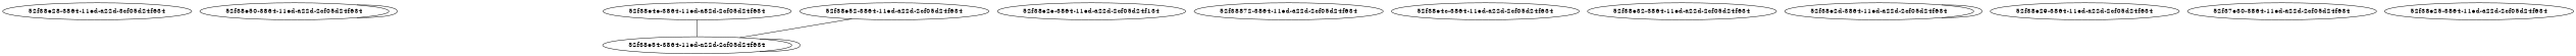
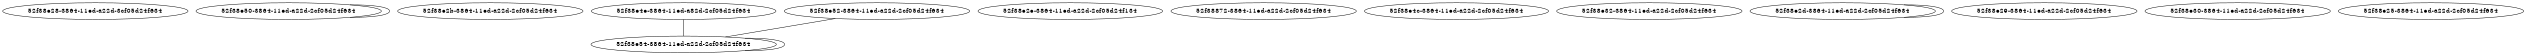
  strict graph {
    edge [weight=0]
    n1 [label="52f38e28-3864-11ed-a22d-3cf05d24f634"]
    "52f38e50-3864-11ed-a22d-2cf05d24f634"
+   "52f38e2b-3864-11ed-a22d-2cf05d24f634"
    n4 [label="52f38e4e-3864-11ed-a82d-2cf05d24f634"]
    "52f38e54-3864-11ed-a22d-2cf05d24f634"
    n6 [label="52f38e2e-3864-11ed-a22d-2cf05d24f134"]
    "52f38872-3864-11ed-a22d-2cf05d24f634"
    "52f38e4c-3864-11ed-a22d-2cf05d24f634"
    "52f38e32-3864-11ed-a22d-2cf05d24f634"
    "52f38e52-3864-11ed-a22d-2cf05d24f634"
    "52f38e2d-3864-11ed-a22d-2cf05d24f634"
    "52f38e29-3864-11ed-a22d-2cf05d24f634"
-   "52f38e30-3864-11ed-a22d-2cf05d24f634" [label="52f37e30-3864-11ed-a22d-2cf05d24f634"]
+   "52f38e30-3864-11ed-a22d-2cf05d24f634"
    "52f38e25-3864-11ed-a22d-2cf05d24f634"
    "52f38e50-3864-11ed-a22d-2cf05d24f634" -- "52f38e50-3864-11ed-a22d-2cf05d24f634"
    n4 -- "52f38e54-3864-11ed-a22d-2cf05d24f634" [weight=926]
    "52f38e54-3864-11ed-a22d-2cf05d24f634" -- "52f38e54-3864-11ed-a22d-2cf05d24f634"
    "52f38e52-3864-11ed-a22d-2cf05d24f634" -- "52f38e54-3864-11ed-a22d-2cf05d24f634" [weight=441]
    "52f38e2d-3864-11ed-a22d-2cf05d24f634" -- "52f38e2d-3864-11ed-a22d-2cf05d24f634"
  }
